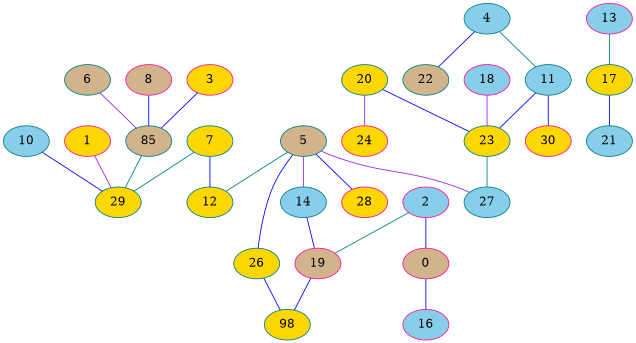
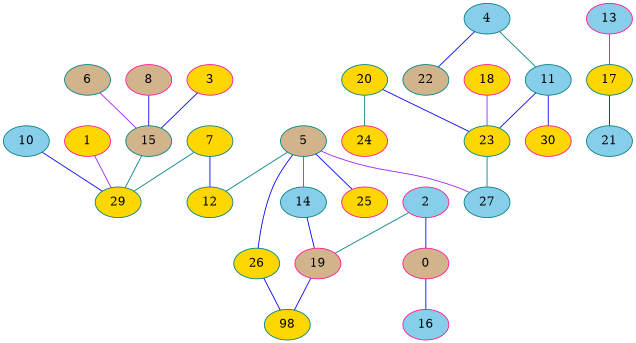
  graph {
    node [color=teal fillcolor=gold style=filled]
    edge [color=blue weight=1.0]
    1 [color=deeppink]
    29
    2 [color=deeppink fillcolor=skyblue]
    n4 [color=deeppink fillcolor=tan label=0]
    19 [color=deeppink fillcolor=tan]
    16 [color=deeppink fillcolor=skyblue]
    n7 [label=98]
    3 [color=deeppink]
-   15 [fillcolor=tan label=85]
+   15 [fillcolor=tan]
    4 [fillcolor=skyblue]
    11 [fillcolor=skyblue]
    22 [fillcolor=tan]
    23
    30 [color=deeppink]
    5 [fillcolor=tan]
    12
    14 [fillcolor=skyblue]
-   25 [color=deeppink label=28]
+   25 [color=deeppink]
    26
    27 [fillcolor=skyblue]
    6 [fillcolor=tan]
    7
    8 [color=deeppink fillcolor=tan]
    10 [fillcolor=skyblue]
    21 [fillcolor=skyblue]
    13 [color=deeppink fillcolor=skyblue]
    17
-   18 [color=deeppink fillcolor=skyblue]
+   18 [color=deeppink]
    20
    24 [color=deeppink]
    1 -- 29 [color=purple]
    2 -- n4
    2 -- 19 [color=teal]
    n4 -- 16
    19 -- n7
    3 -- 15
    15 -- 29 [color=teal]
    4 -- 11 [color=teal]
    4 -- 22
    11 -- 23
    11 -- 30
    23 -- 27 [color=teal]
    5 -- 12 [color=teal]
    5 -- 14 [color=purple]
    5 -- 25
    5 -- 26
    5 -- 27 [color=purple]
    14 -- 19
    26 -- n7
    6 -- 15 [color=purple]
    7 -- 29 [color=teal]
    7 -- 12
    8 -- 15
    10 -- 29
    13 -- 17 [color=teal]
    17 -- 21
    18 -- 23 [color=purple]
    20 -- 23
-   20 -- 24 [color=purple]
+   20 -- 24 [color=teal]
  }
